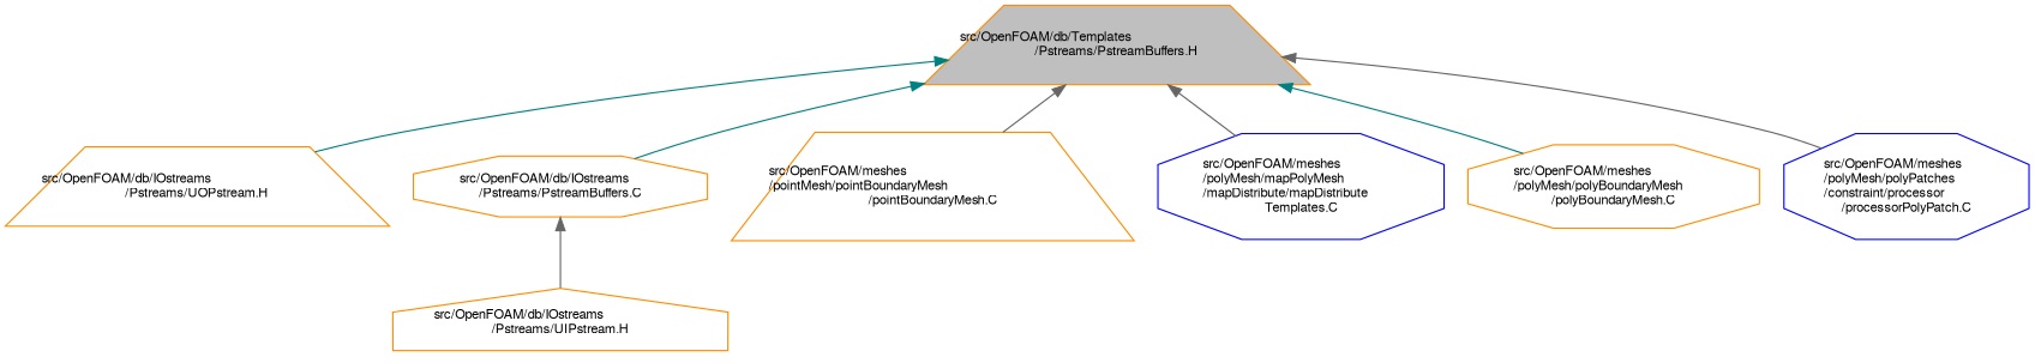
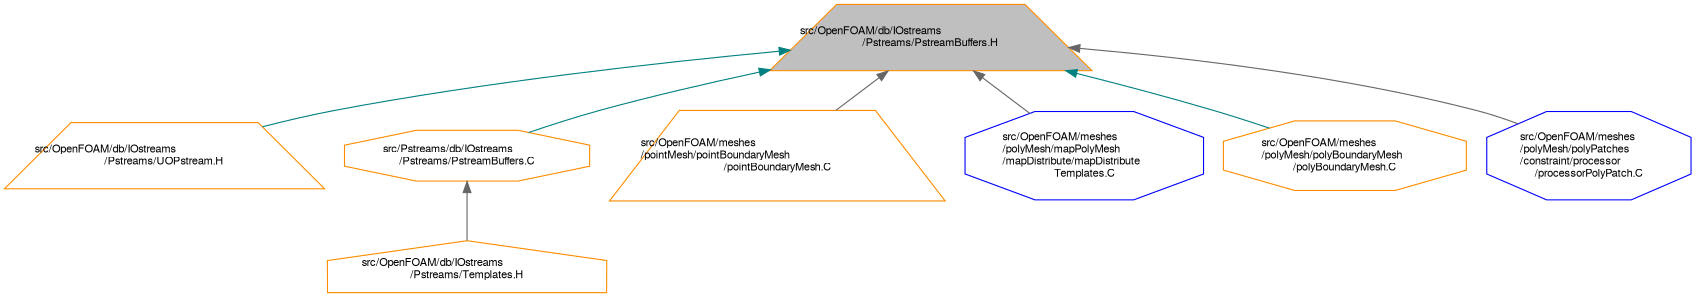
  digraph {
    node [color=darkorange fontname=FreeSans fontsize=10 shape=octagon]
    edge [color=gray40 dir=back fontname=FreeSans fontsize=10 labelfontname=FreeSans labelfontsize=10 style=solid]
-   n1 [fillcolor=grey75 fontcolor=black height=0.2 label="src/OpenFOAM/db/Templates\l/Pstreams/PstreamBuffers.H" shape=trapezium style=filled width=0.4]
+   n1 [fillcolor=grey75 fontcolor=black height=0.2 label="src/OpenFOAM/db/IOstreams\l/Pstreams/PstreamBuffers.H" shape=trapezium style=filled width=0.4]
    n2 [height=0.2 label="src/OpenFOAM/db/IOstreams\l/Pstreams/UOPstream.H" shape=trapezium width=0.4]
-   n3 [height=0.2 label="src/OpenFOAM/db/IOstreams\l/Pstreams/PstreamBuffers.C" width=0.4]
+   n3 [height=0.2 label="src/Pstreams/db/IOstreams\l/Pstreams/PstreamBuffers.C" width=0.4]
    n4 [height=0.2 label="src/OpenFOAM/meshes\l/pointMesh/pointBoundaryMesh\l/pointBoundaryMesh.C" shape=trapezium width=0.4]
    n5 [color=blue height=0.2 label="src/OpenFOAM/meshes\l/polyMesh/mapPolyMesh\l/mapDistribute/mapDistribute\lTemplates.C" width=0.4]
    n6 [height=0.2 label="src/OpenFOAM/meshes\l/polyMesh/polyBoundaryMesh\l/polyBoundaryMesh.C" width=0.4]
    n7 [color=blue height=0.2 label="src/OpenFOAM/meshes\l/polyMesh/polyPatches\l/constraint/processor\l/processorPolyPatch.C" width=0.4]
-   n8 [height=0.2 label="src/OpenFOAM/db/IOstreams\l/Pstreams/UIPstream.H" shape=house width=0.4]
+   n8 [height=0.2 label="src/OpenFOAM/db/IOstreams\l/Pstreams/Templates.H" shape=house width=0.4]
    n1 -> n2 [color=teal]
    n1 -> n3 [color=teal]
    n1 -> n4
    n1 -> n5
    n1 -> n6 [color=teal]
    n1 -> n7
    n3 -> n8
  }
